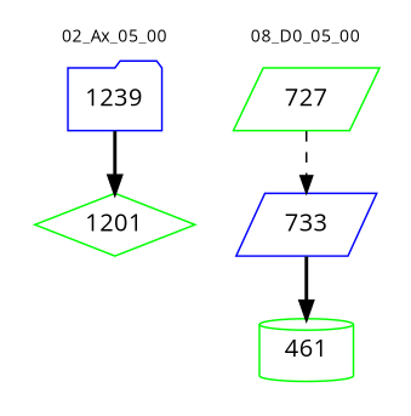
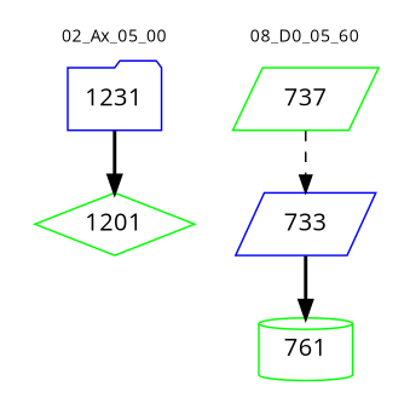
  digraph {
    fontname="Open Sans"
    node [color=green fontname="Open Sans" shape=parallelogram]
    edge [color=black fontname="Open Sans" style=bold]
-   n1 [color=blue label=1239 shape=folder]
+   n1 [color=blue label=1231 shape=folder]
    n2 [label=1201 shape=diamond]
-   n3 [label=727]
+   n3 [label=737]
    n4 [color=blue label=733]
-   n5 [label=461 shape=cylinder]
+   n5 [label=761 shape=cylinder]
    subgraph cluster_1 {
      color=white
      fontsize=10
      label="02_Ax_05_00"
      n1
      n2
    }
    subgraph cluster_2 {
      color=white
      fontsize=10
-     label="08_D0_05_00"
+     label="08_D0_05_60"
      n3
      n4
      n5
    }
    n1 -> n2
    n3 -> n4 [style=dashed]
    n4 -> n5
  }
